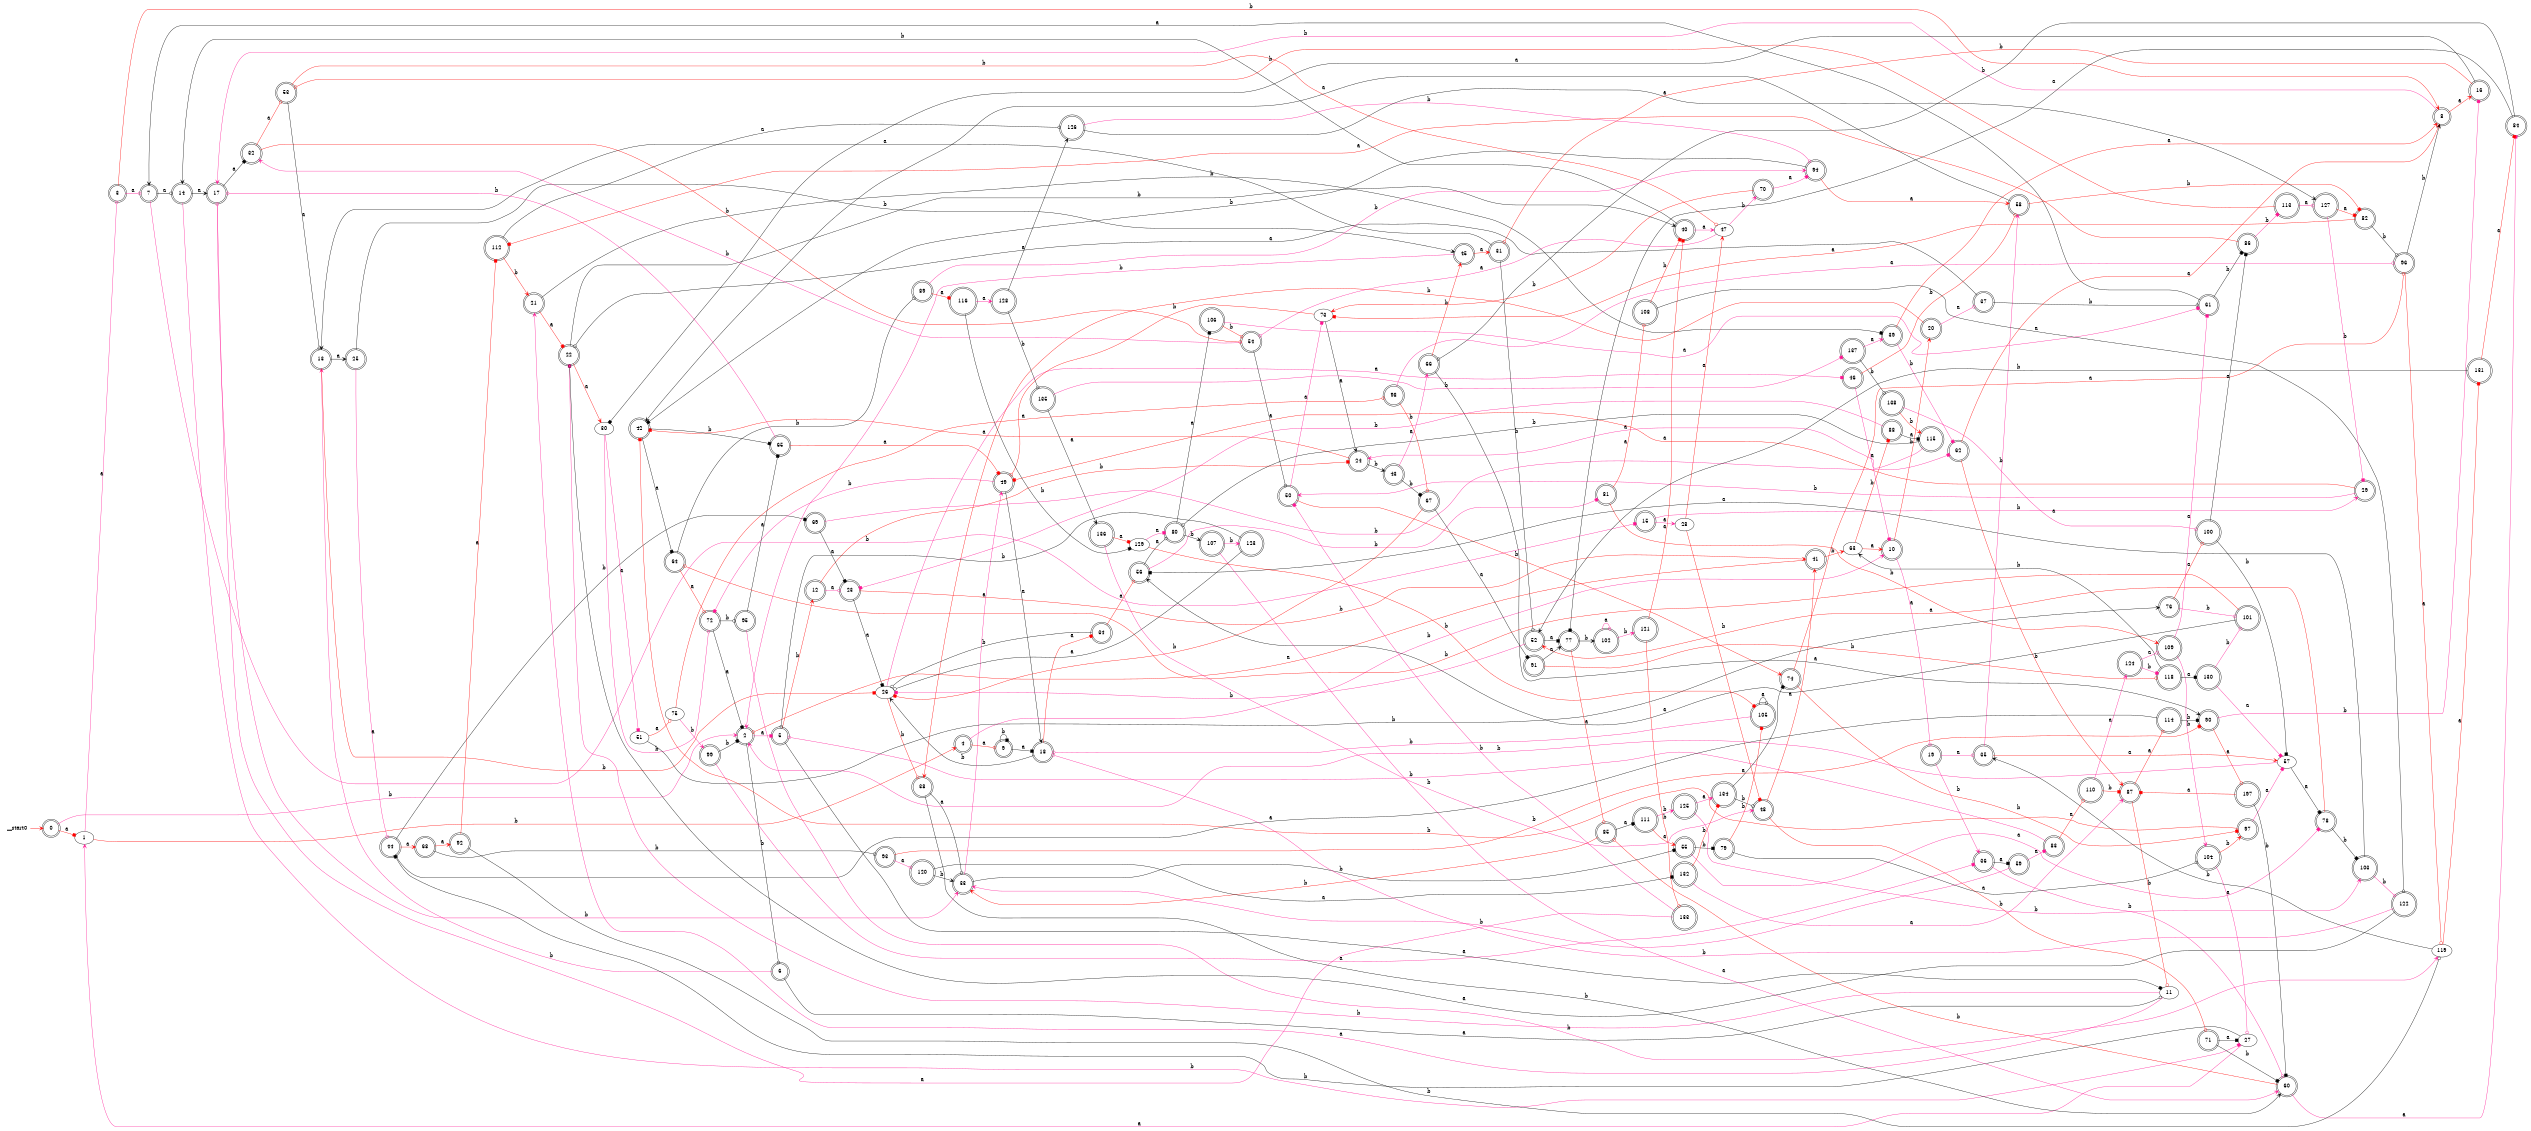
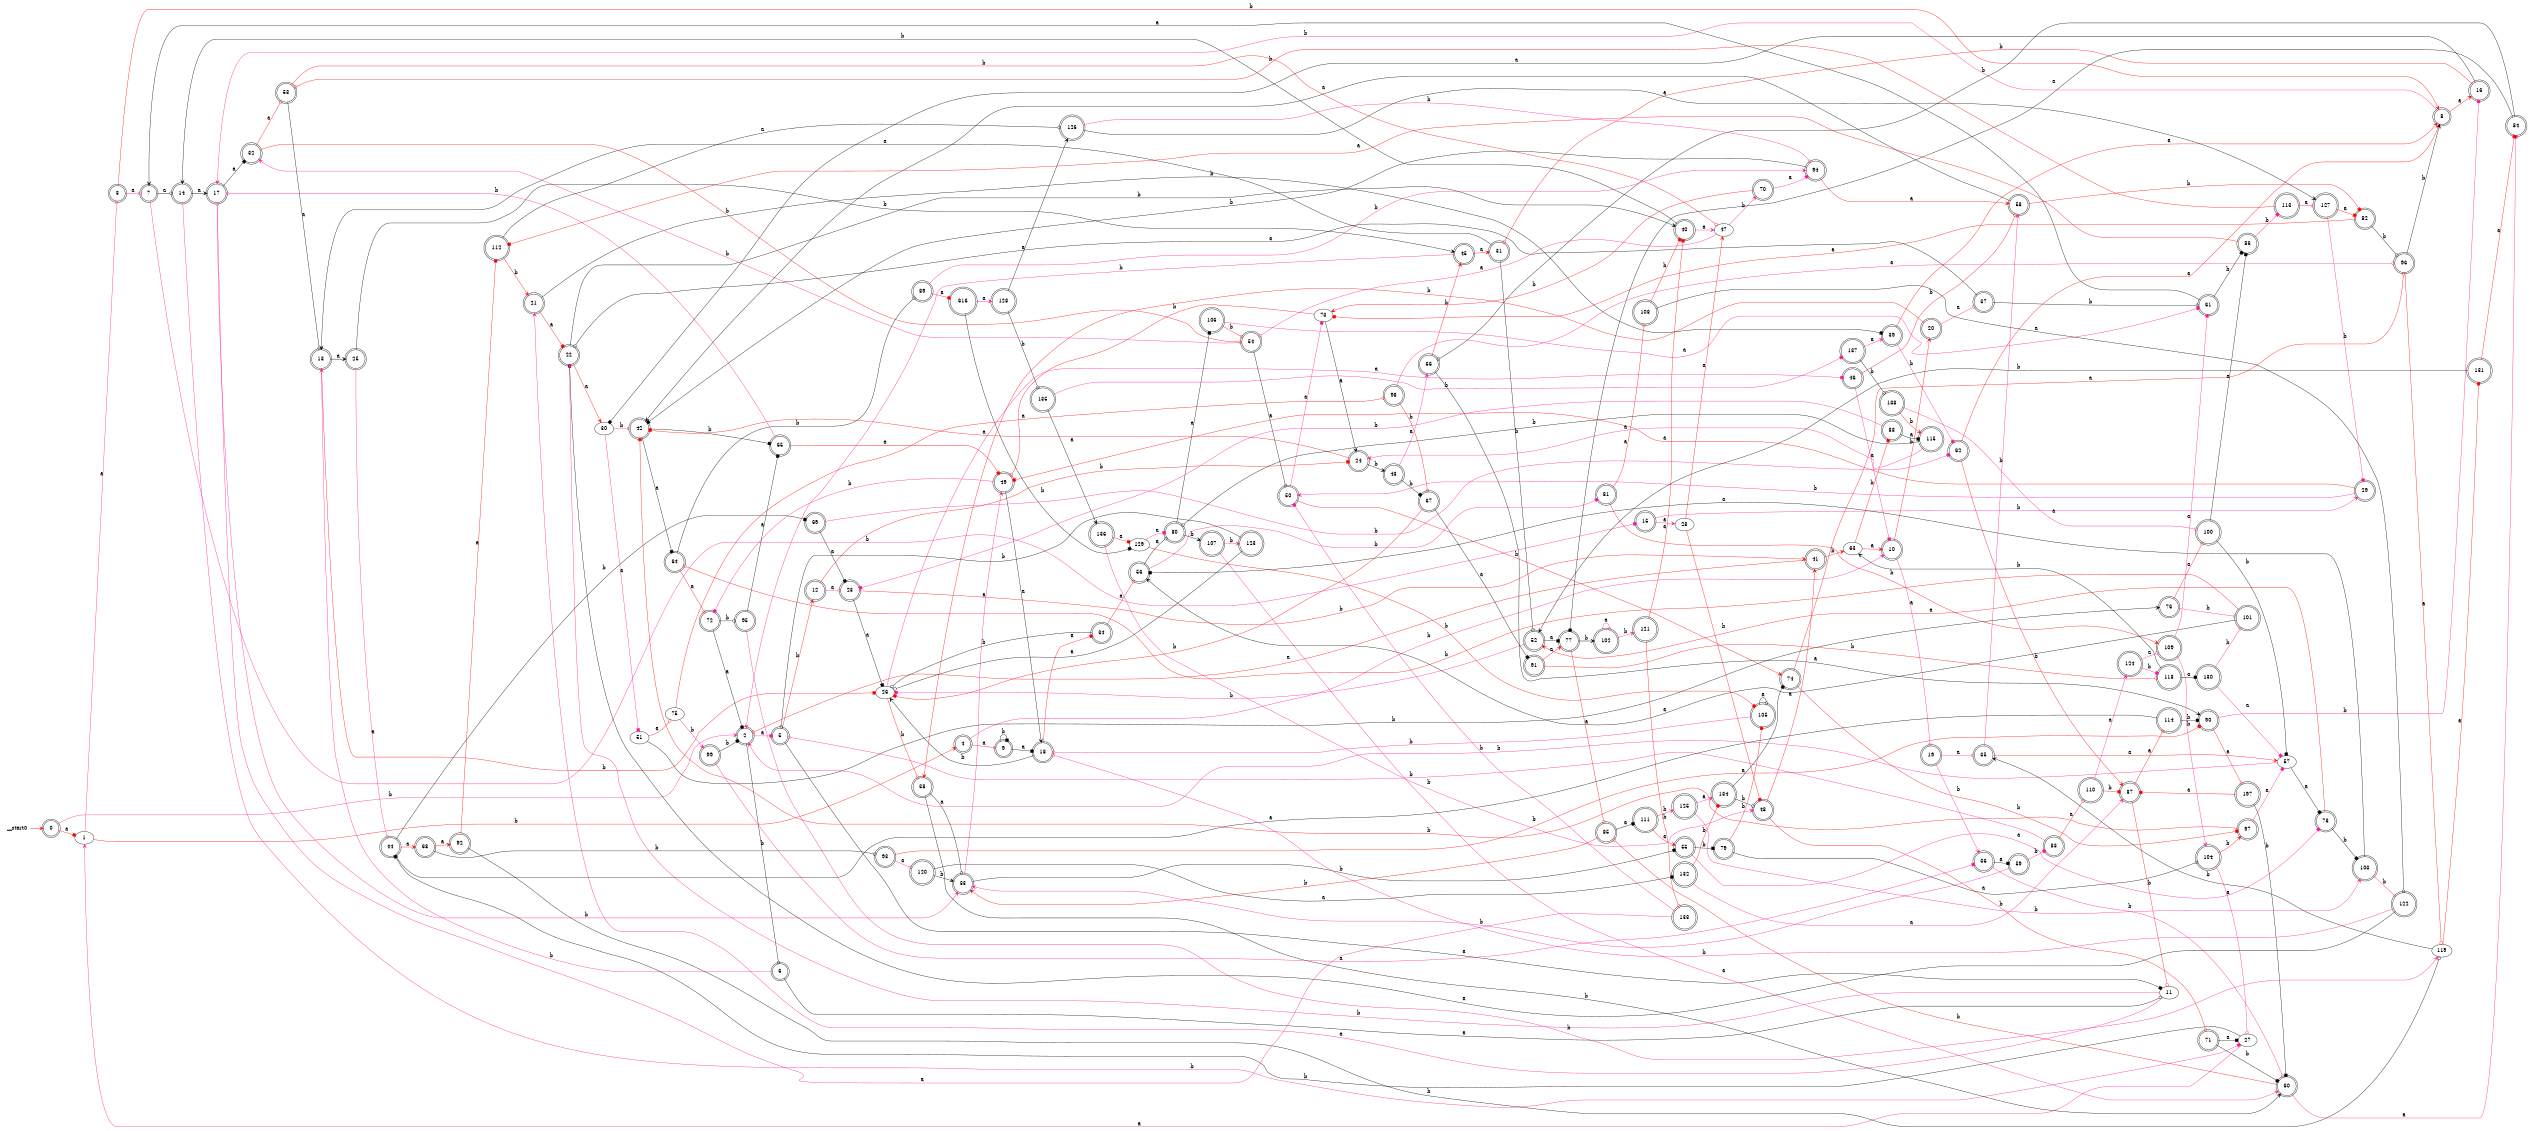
  digraph {
    rankdir=LR
    node [shape=doublecircle]
    edge [arrowhead=box color=black]
    __start0 [shape=none]
    0
    1 [shape=""]
    2
    3
    4
    5
    6
    7
    8
    9
    10
    11 [shape=""]
    12
    13
    14
    15
    16
    17
    18
    19
    20
    21
    22
    23
    24
    25
    26 [shape=""]
    27 [shape=""]
    28 [shape=""]
    29
    30 [shape=""]
    31
    32
    33
    34
    35
    36
    37
    38
    39
    40
    41
    42
    43
    44
    45
    46
    47 [shape=""]
    48
    49
    50
    51 [shape=""]
    52
    53
    54
    55
    56
    57 [shape=""]
    58
    59
    60
    61
    62
    63 [shape=""]
    64
    65
    66
    67
    68
    69
    70
    71
    72
    73 [shape=""]
    74
    75 [shape=""]
    76
    77
    78
    79
    80
    81
    82
    83
    84
    85
    86
    87
    88
    89
    90
    91
    92
    93
    94
    95
    96
    97
    98
    99
    100
    101
    102
    103
    104
    105
    106
    107
    108
    109
    110
    111
    112
    113
    114
    115
-   116
+   116 [label=616]
    n119 [label=197]
    118
    119 [shape=""]
    120
    121
    122
    123
    124
    125
    126
    127
    128
    129 [shape=""]
    130
    131
    132
    133
    134
    135
    136
    137
    138
    __start0 -> 0 [arrowhead=vee color=red]
    0 -> 1 [color=red label=a]
    0 -> 2 [arrowhead=vee color=deeppink label=b]
    1 -> 3 [arrowhead=odot color=deeppink label=a]
    1 -> 4 [arrowhead=vee color=red label=b]
    2 -> 5 [color=deeppink label=a]
    2 -> 6 [arrowhead=odot label=b]
    3 -> 7 [arrowhead=odot color=deeppink label=a]
    3 -> 8 [arrowhead=vee color=red label=b]
    4 -> 9 [arrowhead=odot color=red label=a]
    4 -> 10 [arrowhead=vee color=deeppink label=b]
    5 -> 11 [label=a]
    5 -> 12 [arrowhead=vee color=red label=b]
    6 -> 11 [arrowhead=odot label=a]
    6 -> 13 [arrowhead=vee color=deeppink label=b]
    7 -> 14 [arrowhead=odot label=a]
    7 -> 15 [color=deeppink label=b]
    8 -> 16 [arrowhead=vee color=red label=a]
    8 -> 17 [arrowhead=vee color=deeppink label=b]
    9 -> 9 [label=b]
    9 -> 18 [label=a]
    10 -> 19 [arrowhead=odot color=deeppink label=a]
    10 -> 20 [arrowhead=vee color=red label=b]
    11 -> 21 [arrowhead=vee color=deeppink label=a]
    11 -> 22 [color=deeppink label=b]
    12 -> 23 [arrowhead=odot color=deeppink label=a]
    12 -> 24 [color=red label=b]
    13 -> 25 [arrowhead=vee label=a]
    13 -> 26 [color=red label=b]
    14 -> 17 [arrowhead=vee label=a]
    14 -> 27 [color=deeppink label=b]
    15 -> 28 [arrowhead=vee color=deeppink label=a]
    15 -> 29 [arrowhead=vee color=deeppink label=b]
    16 -> 30 [label=a]
    16 -> 31 [arrowhead=odot color=red label=b]
    17 -> 32 [label=a]
    17 -> 33 [arrowhead=vee color=deeppink label=b]
    18 -> 26 [arrowhead=vee label=b]
    18 -> 34 [color=red label=a]
    19 -> 35 [arrowhead=odot color=deeppink label=a]
    19 -> 36 [arrowhead=vee color=deeppink label=b]
    20 -> 37 [arrowhead=odot color=deeppink label=a]
    20 -> 38 [arrowhead=vee color=red label=b]
    21 -> 22 [color=red label=a]
    21 -> 39 [label=b]
    22 -> 30 [arrowhead=vee color=red label=a]
    22 -> 40 [arrowhead=vee label=b]
    23 -> 26 [label=a]
    23 -> 41 [arrowhead=vee color=red label=b]
    24 -> 42 [color=red label=a]
    24 -> 43 [arrowhead=vee label=b]
    25 -> 44 [arrowhead=odot color=deeppink label=a]
    25 -> 45 [arrowhead=vee label=b]
    26 -> 38 [arrowhead=odot color=red label=b]
    26 -> 46 [color=deeppink label=a]
    27 -> 1 [arrowhead=vee color=deeppink label=a]
    27 -> 44 [label=b]
    28 -> 47 [arrowhead=vee color=red label=a]
    28 -> 48 [color=red label=b]
    29 -> 49 [color=red label=a]
    29 -> 50 [arrowhead=vee color=deeppink label=b]
-   30 -> 72 [arrowhead=odot color=deeppink label=b]
+   30 -> 42 [arrowhead=odot color=deeppink label=b]
    30 -> 51 [color=deeppink label=a]
    31 -> 13 [arrowhead=vee label=a]
    31 -> 52 [arrowhead=odot label=b]
    32 -> 53 [arrowhead=odot color=red label=a]
    32 -> 54 [arrowhead=odot color=red label=b]
    33 -> 49 [arrowhead=vee color=deeppink label=a]
    33 -> 55 [label=b]
    34 -> 26 [arrowhead=odot label=b]
    34 -> 56 [arrowhead=odot color=red label=a]
    35 -> 57 [arrowhead=vee color=red label=a]
    35 -> 58 [arrowhead=vee color=deeppink label=b]
    36 -> 59 [label=a]
    36 -> 60 [arrowhead=odot color=deeppink label=b]
    37 -> 22 [arrowhead=odot label=a]
    37 -> 61 [arrowhead=odot label=b]
    38 -> 33 [arrowhead=odot label=a]
    38 -> 60 [arrowhead=vee label=b]
    39 -> 8 [arrowhead=vee color=red label=a]
    39 -> 62 [color=deeppink label=b]
    40 -> 14 [arrowhead=vee label=b]
    40 -> 47 [arrowhead=vee color=deeppink label=a]
    41 -> 2 [arrowhead=odot color=red label=a]
    41 -> 63 [arrowhead=vee color=red label=b]
    42 -> 64 [label=a]
    42 -> 65 [label=b]
    43 -> 66 [arrowhead=vee color=deeppink label=a]
    43 -> 67 [label=b]
    44 -> 68 [arrowhead=vee color=red label=a]
    44 -> 69 [label=b]
    45 -> 2 [arrowhead=vee color=deeppink label=b]
    45 -> 31 [arrowhead=vee color=red label=a]
    46 -> 10 [color=deeppink label=a]
    46 -> 58 [arrowhead=odot color=red label=b]
    47 -> 54 [arrowhead=odot color=deeppink label=a]
    47 -> 70 [arrowhead=vee color=deeppink label=b]
    48 -> 41 [arrowhead=vee color=red label=a]
    48 -> 71 [arrowhead=odot color=red label=b]
    49 -> 18 [arrowhead=vee label=a]
    49 -> 72 [color=deeppink label=b]
    50 -> 73 [color=deeppink label=a]
    50 -> 74 [arrowhead=vee color=red label=b]
    51 -> 75 [arrowhead=odot color=red label=a]
    51 -> 76 [arrowhead=vee label=b]
    52 -> 26 [color=deeppink label=b]
    52 -> 77 [label=a]
    53 -> 13 [arrowhead=odot label=a]
    53 -> 47 [arrowhead=odot color=red label=b]
    54 -> 32 [arrowhead=vee color=deeppink label=b]
    54 -> 50 [arrowhead=odot label=a]
    55 -> 78 [color=deeppink label=a]
    55 -> 79 [label=b]
    56 -> 80 [arrowhead=odot label=a]
    56 -> 81 [color=deeppink label=b]
    57 -> 2 [arrowhead=vee color=deeppink label=b]
    57 -> 78 [label=a]
    58 -> 42 [arrowhead=vee label=a]
    58 -> 82 [color=red label=b]
    59 -> 33 [arrowhead=vee color=deeppink label=b]
-   59 -> 83 [color=deeppink label=a]
+   59 -> 83 [color=deeppink label=b]
    60 -> 84 [color=deeppink label=a]
    60 -> 85 [arrowhead=odot color=red label=b]
    61 -> 7 [arrowhead=vee label=a]
    61 -> 86 [label=b]
    62 -> 8 [arrowhead=vee color=red label=a]
    62 -> 87 [arrowhead=vee color=red label=b]
    63 -> 10 [arrowhead=vee color=red label=a]
    63 -> 88 [color=red label=b]
    64 -> 72 [arrowhead=odot color=red label=a]
    64 -> 89 [arrowhead=odot label=b]
    65 -> 17 [arrowhead=odot color=deeppink label=b]
    65 -> 49 [color=red label=a]
    66 -> 45 [arrowhead=vee color=red label=b]
    66 -> 90 [arrowhead=vee label=a]
    67 -> 26 [color=red label=b]
    67 -> 91 [label=a]
    68 -> 92 [arrowhead=vee color=red label=a]
    68 -> 93 [arrowhead=odot label=b]
    69 -> 23 [label=a]
    69 -> 62 [color=deeppink label=b]
    70 -> 73 [arrowhead=vee color=red label=b]
    70 -> 94 [color=deeppink label=a]
    71 -> 27 [label=a]
    71 -> 60 [label=b]
    72 -> 2 [label=a]
    72 -> 95 [arrowhead=odot label=b]
    73 -> 24 [arrowhead=vee label=a]
    73 -> 49 [arrowhead=odot color=red label=b]
    74 -> 96 [arrowhead=odot color=red label=a]
    74 -> 97 [color=red label=b]
    75 -> 98 [arrowhead=odot color=red label=a]
    75 -> 99 [arrowhead=vee color=deeppink label=b]
    76 -> 100 [arrowhead=odot color=red label=a]
    76 -> 101 [arrowhead=odot color=deeppink label=b]
    77 -> 85 [arrowhead=odot color=red label=a]
    77 -> 102 [arrowhead=vee label=b]
    78 -> 52 [arrowhead=vee color=red label=a]
    78 -> 103 [label=b]
    79 -> 104 [arrowhead=odot label=a]
    79 -> 105 [color=red label=b]
    80 -> 106 [label=a]
    80 -> 107 [arrowhead=vee label=b]
    81 -> 108 [arrowhead=odot color=red label=a]
    81 -> 109 [arrowhead=vee color=red label=b]
    82 -> 73 [color=red label=a]
    82 -> 96 [arrowhead=odot label=b]
    83 -> 5 [arrowhead=odot color=deeppink label=b]
    83 -> 110 [arrowhead=odot color=red label=a]
    84 -> 66 [arrowhead=odot label=b]
    84 -> 77 [label=a]
    85 -> 33 [arrowhead=vee color=red label=b]
    85 -> 111 [label=a]
    86 -> 112 [color=red label=a]
    86 -> 113 [color=deeppink label=b]
    87 -> 11 [arrowhead=odot color=red label=b]
    87 -> 114 [arrowhead=odot color=red label=a]
    88 -> 23 [color=deeppink label=b]
    88 -> 115 [label=a]
    89 -> 94 [arrowhead=vee color=deeppink label=b]
    89 -> 116 [color=red label=a]
    90 -> 16 [color=deeppink label=b]
    90 -> n119 [arrowhead=odot color=red label=a]
-   91 -> 77 [arrowhead=vee label=a]
+   91 -> 77 [arrowhead=vee color=red label=a]
    91 -> 118 [arrowhead=odot color=red label=b]
    92 -> 112 [color=red label=a]
    92 -> 119 [arrowhead=odot label=b]
    93 -> 90 [color=red label=b]
    93 -> 120 [arrowhead=odot color=deeppink label=a]
    94 -> 42 [label=b]
    94 -> 58 [arrowhead=vee color=red label=a]
    95 -> 65 [label=a]
    95 -> 119 [arrowhead=vee color=deeppink label=b]
    96 -> 8 [arrowhead=vee label=b]
    96 -> 119 [arrowhead=odot color=red label=a]
    97 -> 42 [color=red label=b]
    97 -> 57 [color=deeppink label=a]
    98 -> 67 [arrowhead=odot color=red label=b]
    98 -> 96 [arrowhead=odot color=deeppink label=a]
    99 -> 2 [label=b]
    99 -> 36 [color=deeppink label=a]
    100 -> 57 [label=b]
    100 -> 86 [label=a]
    101 -> 56 [arrowhead=vee label=a]
    101 -> 64 [arrowhead=odot color=red label=b]
    102 -> 102 [arrowhead=odot color=deeppink label=a]
    102 -> 121 [arrowhead=vee color=deeppink label=b]
    103 -> 56 [label=a]
    103 -> 122 [arrowhead=odot color=deeppink label=b]
    104 -> 27 [arrowhead=odot color=deeppink label=a]
    104 -> 97 [arrowhead=vee color=red label=b]
    105 -> 18 [arrowhead=odot color=deeppink label=b]
    105 -> 105 [arrowhead=odot label=a]
    106 -> 54 [arrowhead=odot color=red label=b]
    106 -> 61 [color=deeppink label=a]
    107 -> 60 [arrowhead=vee color=deeppink label=a]
    107 -> 123 [arrowhead=vee color=deeppink label=b]
    108 -> 40 [color=red label=b]
    108 -> 122 [arrowhead=odot label=a]
    109 -> 61 [color=deeppink label=a]
    109 -> 104 [arrowhead=vee color=deeppink label=b]
    110 -> 87 [color=red label=b]
    110 -> 124 [arrowhead=vee color=deeppink label=a]
    111 -> 55 [arrowhead=vee color=red label=a]
    111 -> 125 [arrowhead=vee color=deeppink label=b]
    112 -> 21 [arrowhead=vee color=red label=b]
    112 -> 126 [arrowhead=odot label=a]
    113 -> 53 [arrowhead=odot color=red label=b]
    113 -> 127 [arrowhead=odot color=deeppink label=a]
    114 -> 44 [arrowhead=odot label=a]
    114 -> 90 [label=b]
    115 -> 24 [arrowhead=vee color=deeppink label=a]
    115 -> 80 [arrowhead=odot label=b]
    116 -> 128 [arrowhead=vee color=deeppink label=a]
    116 -> 129 [label=b]
    n119 -> 60 [label=b]
    n119 -> 87 [color=red label=a]
    118 -> 63 [arrowhead=vee label=b]
    118 -> 130 [label=a]
    119 -> 35 [arrowhead=vee label=b]
    119 -> 131 [color=red label=a]
    120 -> 33 [arrowhead=vee label=b]
    120 -> 132 [label=a]
    121 -> 40 [color=red label=a]
    121 -> 133 [arrowhead=odot color=red label=b]
    122 -> 18 [arrowhead=odot color=deeppink label=b]
    122 -> 22 [arrowhead=odot label=a]
    123 -> 5 [arrowhead=odot label=b]
    123 -> 26 [arrowhead=odot label=a]
    124 -> 109 [arrowhead=odot color=deeppink label=a]
    124 -> 118 [color=deeppink label=b]
    125 -> 103 [arrowhead=vee color=deeppink label=b]
    125 -> 134 [arrowhead=vee color=deeppink label=a]
    126 -> 94 [arrowhead=odot color=deeppink label=b]
    126 -> 127 [arrowhead=vee label=a]
    127 -> 29 [color=deeppink label=b]
    127 -> 82 [color=red label=a]
    128 -> 126 [arrowhead=vee label=a]
    128 -> 135 [arrowhead=odot label=b]
    129 -> 80 [color=deeppink label=a]
    129 -> 105 [color=red label=b]
    130 -> 57 [color=deeppink label=a]
    130 -> 101 [arrowhead=odot color=deeppink label=b]
    131 -> 52 [arrowhead=vee label=b]
    131 -> 84 [color=red label=a]
    132 -> 87 [arrowhead=vee color=deeppink label=a]
    132 -> 134 [color=red label=b]
    133 -> 17 [arrowhead=odot color=deeppink label=a]
    133 -> 50 [color=deeppink label=b]
    134 -> 48 [arrowhead=odot label=b]
    134 -> 74 [label=a]
    135 -> 136 [arrowhead=vee label=a]
    135 -> 137 [color=deeppink label=b]
    136 -> 48 [arrowhead=vee color=deeppink label=b]
    136 -> 129 [color=red label=a]
    137 -> 39 [arrowhead=vee color=deeppink label=a]
    137 -> 138 [arrowhead=odot label=b]
    138 -> 100 [arrowhead=odot color=deeppink label=a]
    138 -> 115 [arrowhead=vee color=red label=b]
  }
